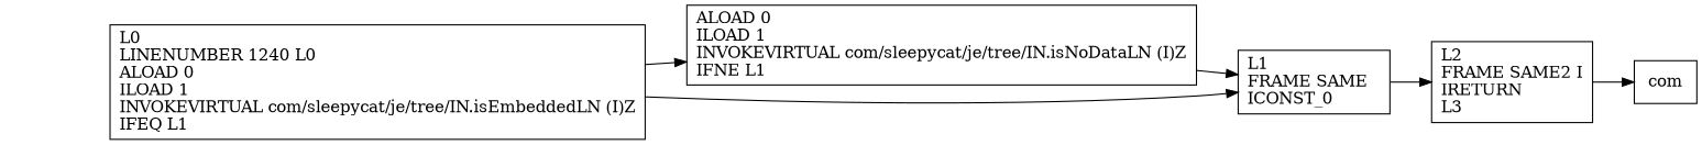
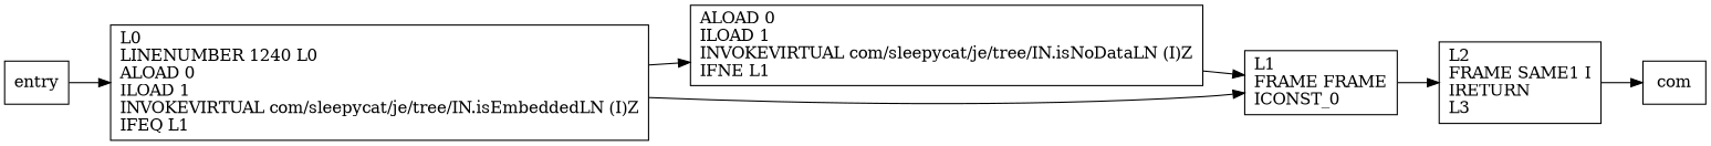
  digraph {
    rankdir=LR
    node [shape=record]
    n1 [label="ALOAD 0\lILOAD 1\lINVOKEVIRTUAL com/sleepycat/je/tree/IN.isNoDataLN (I)Z\lIFNE L1\l"]
-   n2 [label="L1\lFRAME SAME\lICONST_0\l"]
-   n3 [label="L2\lFRAME SAME2 I\lIRETURN\lL3\l"]
+   n2 [label="L1\lFRAME FRAME\lICONST_0\l"]
+   n3 [label="L2\lFRAME SAME1 I\lIRETURN\lL3\l"]
    n4 [label=com]
    n5 [label="L0\lLINENUMBER 1240 L0\lALOAD 0\lILOAD 1\lINVOKEVIRTUAL com/sleepycat/je/tree/IN.isEmbeddedLN (I)Z\lIFEQ L1\l"]
+   entry
    n1 -> n2
    n2 -> n3
    n3 -> n4
    n5 -> n1
    n5 -> n2
+   entry -> n5
  }
